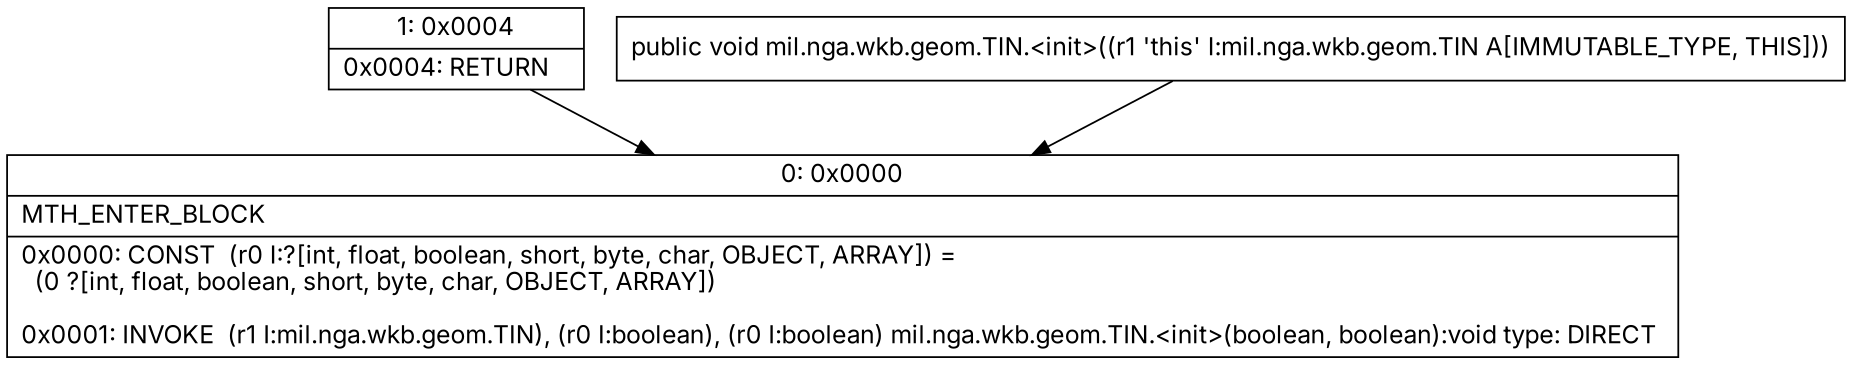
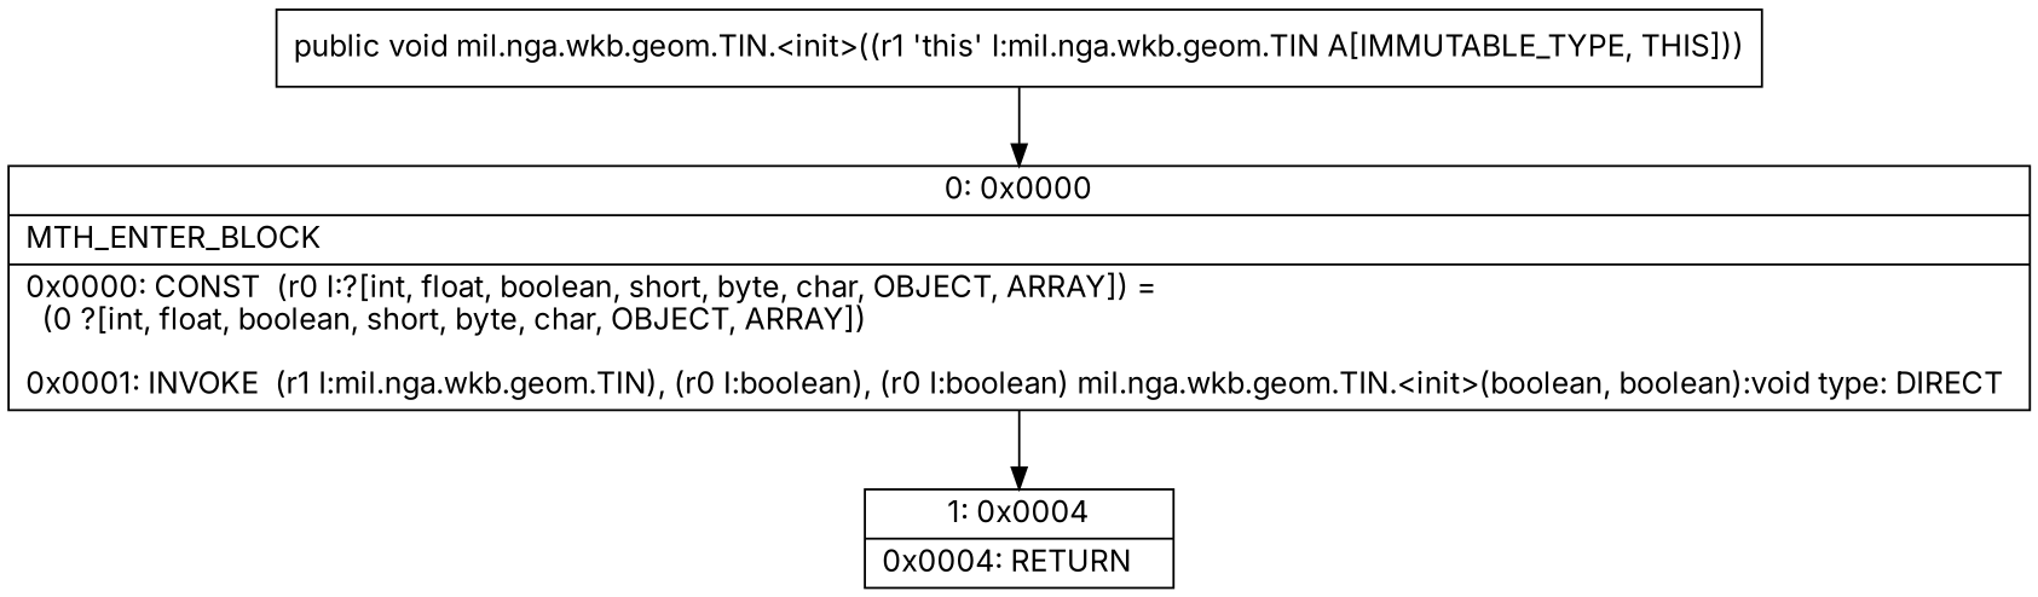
  digraph {
    fontname=Inter
    node [shape=record fontname=Inter]
    edge [fontname=Inter]
    n1 [label="{0\:\ 0x0000|MTH_ENTER_BLOCK\l|0x0000: CONST  (r0 I:?[int, float, boolean, short, byte, char, OBJECT, ARRAY]) = \l  (0 ?[int, float, boolean, short, byte, char, OBJECT, ARRAY])\l \l0x0001: INVOKE  (r1 I:mil.nga.wkb.geom.TIN), (r0 I:boolean), (r0 I:boolean) mil.nga.wkb.geom.TIN.\<init\>(boolean, boolean):void type: DIRECT \l}"]
    n2 [label="{1\:\ 0x0004|0x0004: RETURN   \l}"]
    n3 [label="{public void mil.nga.wkb.geom.TIN.\<init\>((r1 'this' I:mil.nga.wkb.geom.TIN A[IMMUTABLE_TYPE, THIS])) }"]
-   n2 -> n1
+   n1 -> n2
    n3 -> n1
  }
